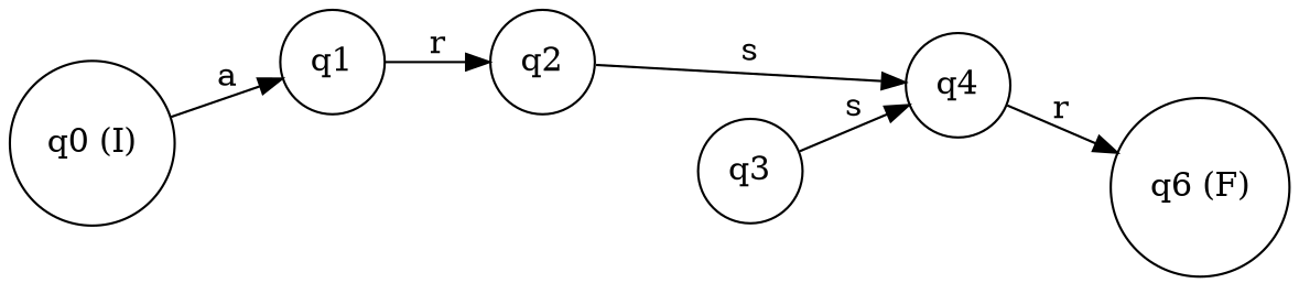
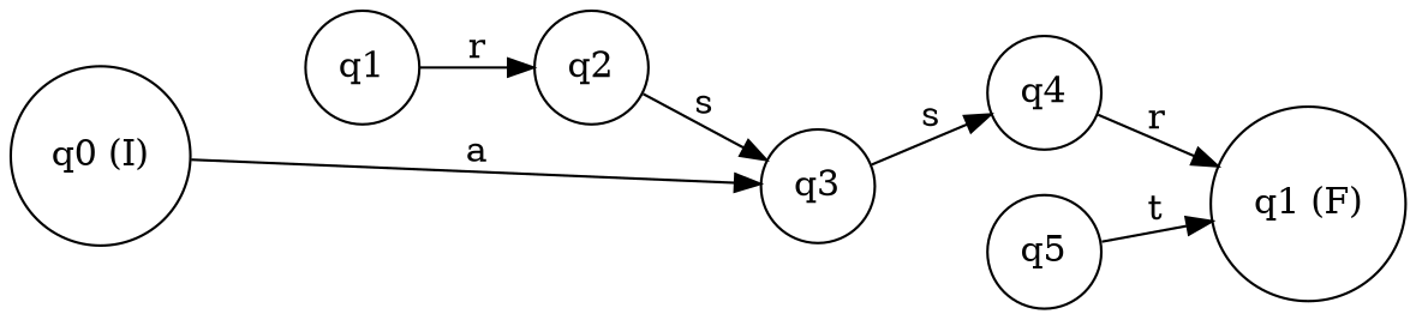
  digraph {
    rankdir=LR
    node [shape=circle]
    n1 [label="q0 (I)"]
    n2 [label=q1]
    n3 [label=q2]
    n4 [label=q3]
    n5 [label=q4]
-   n6 [label="q6 (F)"]
-   n1 -> n2 [label=a]
+   n6 [label="q1 (F)"]
+   n7 [label=q5]
+   n1 -> n4 [label=a]
    n2 -> n3 [label=r]
-   n3 -> n5 [label=s]
+   n3 -> n4 [label=s]
    n4 -> n5 [label=s]
    n5 -> n6 [label=r]
+   n7 -> n6 [label=t]
  }
